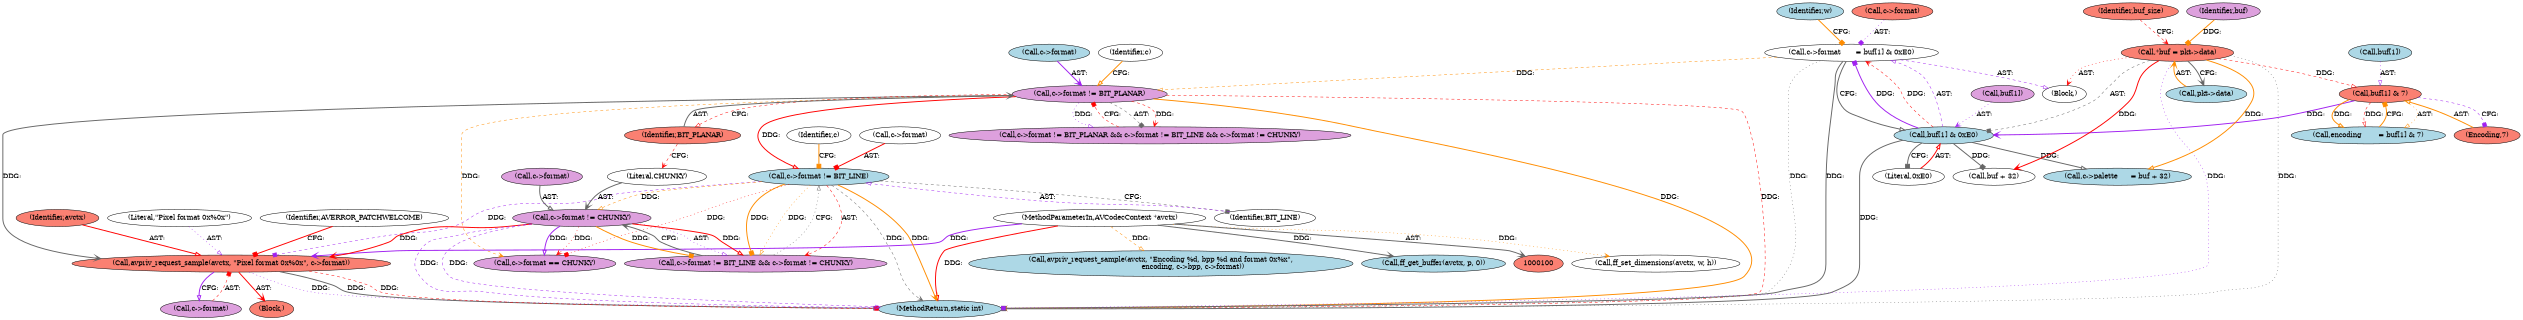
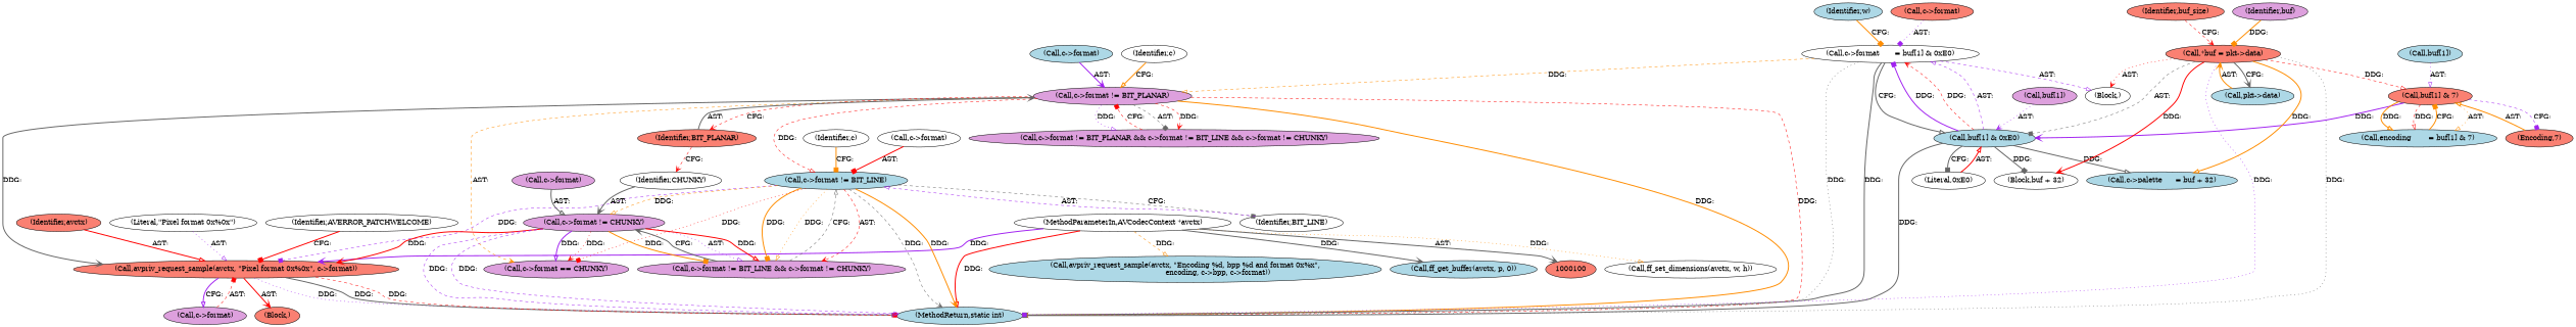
  digraph {
    node [fillcolor=white style=filled]
    edge [arrowhead=onormal color=red style=bold]
    n1 [fillcolor=salmon label="(Call,avpriv_request_sample(avctx, \"Pixel format 0x%0x\", c->format))"]
    n2 [fillcolor=plum label="(Call,c->format)"]
    n3 [fillcolor=salmon label="(Block,)"]
    n4 [fillcolor=lightblue label="(MethodReturn,static int)"]
    n5 [label="(MethodParameterIn,AVCodecContext *avctx)"]
    n6 [label="(Call,ff_set_dimensions(avctx, w, h))"]
    n7 [fillcolor=lightblue label="(Call,avpriv_request_sample(avctx, \"Encoding %d, bpp %d and format 0x%x\",\n                              encoding, c->bpp, c->format))"]
    n8 [fillcolor=lightblue label="(Call,ff_get_buffer(avctx, p, 0))"]
    1000100 [fillcolor=salmon]
    n10 [fillcolor=lightblue label="(Call,c->format != BIT_LINE)"]
    n11 [fillcolor=plum label="(Call,c->format != CHUNKY)"]
    n12 [fillcolor=plum label="(Call,c->format != BIT_LINE && c->format != CHUNKY)"]
    n13 [label="(Identifier,BIT_LINE)"]
    n14 [fillcolor=plum label="(Call,c->format == CHUNKY)"]
    n15 [fillcolor=plum label="(Call,c->format != BIT_PLANAR)"]
    n16 [fillcolor=salmon label="(Identifier,BIT_PLANAR)"]
    n17 [fillcolor=plum label="(Call,c->format != BIT_PLANAR && c->format != BIT_LINE && c->format != CHUNKY)"]
-   n18 [label="(Literal,CHUNKY)"]
+   n18 [label="(Identifier,CHUNKY)"]
    n19 [label="(Call,c->format       = buf[1] & 0xE0)"]
    n20 [fillcolor=lightblue label="(Call,buf[1] & 0xE0)"]
    n21 [label="(Block,)"]
    n22 [fillcolor=lightblue label="(Call,c->palette      = buf + 32)"]
-   n23 [label="(Call,buf + 32)"]
+   n23 [label="(Block,buf + 32)"]
    n24 [label="(Literal,0xE0)"]
    n25 [fillcolor=salmon label="(Call,buf[1] & 7)"]
    n26 [fillcolor=salmon label="(Encoding,7)"]
    n27 [fillcolor=lightblue label="(Call,encoding        = buf[1] & 7)"]
    n28 [fillcolor=salmon label="(Call,*buf = pkt->data)"]
    n29 [fillcolor=lightblue label="(Call,pkt->data)"]
    n30 [fillcolor=plum label="(Call,c->format)"]
    n31 [label="(Identifier,c)"]
    n32 [label="(Identifier,AVERROR_PATCHWELCOME)"]
    n33 [fillcolor=salmon label="(Identifier,buf_size)"]
    n34 [fillcolor=lightblue label="(Identifier,w)"]
    n35 [label="(Literal,\"Pixel format 0x%0x\")"]
    n36 [fillcolor=lightblue label="(Call,buf[1])"]
    n37 [fillcolor=plum label="(Call,buf[1])"]
    n38 [fillcolor=lightblue label="(Call,c->format)"]
    n39 [label="(Call,c->format)"]
    n40 [fillcolor=plum label="(Identifier,buf)"]
    n41 [fillcolor=salmon label="(Identifier,avctx)"]
    n42 [fillcolor=salmon label="(Call,c->format)"]
    n43 [label="(Identifier,c)"]
    n1 -> n2 [color=purple label="CFG: "]
    n1 -> n3 [arrowhead=vee label="AST: "]
    n1 -> n4 [arrowhead=box color=purple label="DDG: " style=dotted]
    n1 -> n4 [color=gray40 label="DDG: "]
    n1 -> n4 [arrowhead=box label="DDG: " style=dashed]
    n2 -> n1 [arrowhead=box label="AST: " style=dashed]
    n5 -> n1 [arrowhead=vee color=purple label="DDG: "]
    n5 -> n4 [label="DDG: "]
-   n5 -> n6 [arrowhead=vee color=darkorange label="DDG: " style=dotted]
+   n5 -> n6 [color=darkorange label="DDG: " style=dotted]
    n5 -> n7 [color=darkorange label="DDG: " style=dashed]
    n5 -> n8 [arrowhead=vee color=gray40 label="DDG: "]
    n5 -> 1000100 [arrowhead=vee color=gray40 label="AST: "]
    n10 -> n1 [arrowhead=box color=purple label="DDG: " style=dashed]
    n10 -> n4 [arrowhead=vee color=gray40 label="DDG: " style=dashed]
    n10 -> n4 [arrowhead=vee color=darkorange label="DDG: "]
    n10 -> n11 [color=darkorange label="DDG: " style=dashed]
    n10 -> n12 [arrowhead=vee label="AST: " style=dashed]
    n10 -> n12 [arrowhead=box color=darkorange label="DDG: "]
    n10 -> n12 [color=darkorange label="DDG: " style=dotted]
    n10 -> n13 [arrowhead=box color=gray40 label="CFG: " style=dashed]
    n10 -> n14 [arrowhead=box label="DDG: " style=dotted]
    n11 -> n1 [arrowhead=vee label="DDG: "]
    n11 -> n4 [color=purple label="DDG: " style=dashed]
    n11 -> n4 [color=purple label="DDG: " style=dashed]
    n11 -> n12 [color=purple label="AST: " style=dotted]
    n11 -> n12 [label="DDG: "]
    n11 -> n12 [arrowhead=box color=darkorange label="DDG: "]
    n11 -> n14 [color=purple label="DDG: "]
    n11 -> n14 [arrowhead=vee label="DDG: " style=dotted]
-   n12 -> n10 [color=gray40 label="CFG: " style=dotted]
+   n12 -> n10 [color=gray40 label="CFG: " style=dashed]
    n12 -> n11 [arrowhead=vee color=gray40 label="CFG: "]
    n13 -> n10 [color=purple label="AST: " style=dashed]
    n15 -> n1 [arrowhead=vee color=gray40 label="DDG: "]
    n15 -> n4 [arrowhead=vee label="DDG: " style=dashed]
    n15 -> n4 [color=darkorange label="DDG: "]
-   n15 -> n10 [label="DDG: "]
-   n15 -> n14 [arrowhead=vee color=darkorange label="DDG: " style=dashed]
-   n15 -> n16 [label="CFG: " style=dashed]
+   n15 -> n10 [label="DDG: " style=dashed]
+   n15 -> n14 [arrowhead=vee color=darkorange label="AST: " style=dashed]
+   n15 -> n16 [arrowhead=vee label="CFG: " style=dashed]
    n15 -> n17 [arrowhead=box color=gray40 label="AST: " style=dashed]
    n15 -> n17 [arrowhead=vee label="DDG: " style=dashed]
    n15 -> n17 [color=purple label="DDG: " style=dotted]
    n16 -> n15 [arrowhead=vee color=gray40 label="AST: "]
    n16 -> n18 [arrowhead=vee label="CFG: " style=dashed]
    n17 -> n15 [arrowhead=box label="CFG: " style=dashed]
    n18 -> n11 [arrowhead=vee color=gray40 label="AST: "]
    n19 -> n4 [arrowhead=vee color=gray40 label="DDG: " style=dotted]
    n19 -> n4 [arrowhead=box color=gray40 label="DDG: "]
    n19 -> n15 [color=darkorange label="DDG: " style=dashed]
    n19 -> n20 [color=gray40 label="CFG: "]
    n19 -> n21 [color=purple label="AST: " style=dashed]
    n20 -> n4 [arrowhead=box color=gray40 label="DDG: "]
    n20 -> n19 [color=purple label="AST: " style=dashed]
    n20 -> n19 [arrowhead=box color=purple label="DDG: "]
    n20 -> n19 [arrowhead=vee label="DDG: " style=dashed]
    n20 -> n22 [color=gray40 label="DDG: "]
    n20 -> n23 [arrowhead=box color=gray40 label="DDG: "]
    n20 -> n24 [arrowhead=box color=gray40 label="CFG: "]
    n24 -> n20 [label="AST: "]
    n25 -> n20 [arrowhead=vee color=purple label="DDG: "]
    n25 -> n26 [arrowhead=box color=purple label="CFG: " style=dashed]
    n25 -> n27 [color=darkorange label="AST: " style=dotted]
    n25 -> n27 [color=darkorange label="DDG: "]
    n25 -> n27 [label="DDG: " style=dashed]
    n26 -> n25 [color=darkorange label="AST: "]
    n27 -> n25 [arrowhead=box color=darkorange label="CFG: "]
    n28 -> n4 [arrowhead=box color=gray40 label="DDG: " style=dotted]
    n28 -> n4 [arrowhead=box color=purple label="DDG: " style=dotted]
    n28 -> n20 [arrowhead=box color=gray40 label="AST: " style=dashed]
    n28 -> n21 [arrowhead=vee label="AST: " style=dotted]
    n28 -> n22 [color=darkorange label="DDG: "]
    n28 -> n23 [arrowhead=vee label="DDG: "]
    n28 -> n25 [label="DDG: " style=dashed]
    n28 -> n29 [arrowhead=vee color=gray40 label="CFG: "]
    n29 -> n28 [arrowhead=vee color=darkorange label="AST: "]
    n30 -> n11 [color=gray40 label="AST: "]
    n31 -> n10 [arrowhead=box color=darkorange label="CFG: "]
    n32 -> n1 [arrowhead=box label="CFG: "]
    n33 -> n28 [arrowhead=vee label="CFG: " style=dashed]
    n34 -> n19 [arrowhead=box color=darkorange label="CFG: "]
    n35 -> n1 [color=purple label="AST: " style=dotted]
    n36 -> n25 [color=purple label="AST: " style=dotted]
    n37 -> n20 [arrowhead=vee color=purple label="AST: " style=dotted]
    n38 -> n15 [arrowhead=vee color=purple label="AST: "]
    n39 -> n10 [arrowhead=box label="AST: "]
    n40 -> n28 [arrowhead=box color=darkorange label="DDG: "]
    n41 -> n1 [label="AST: "]
    n42 -> n19 [arrowhead=box color=purple label="AST: " style=dotted]
    n43 -> n15 [color=darkorange label="CFG: "]
  }
